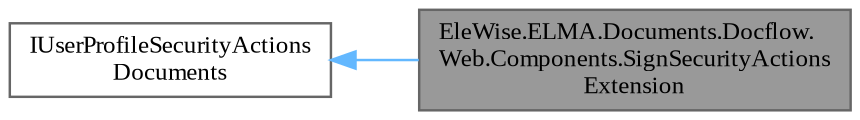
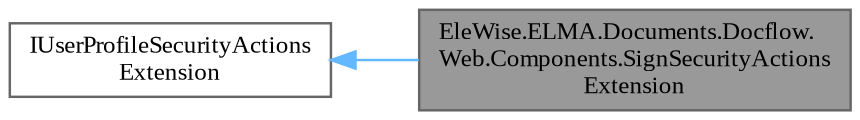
  digraph {
    rankdir=LR
    fontname="Liberation Serif"
    node [color=gray40 fontname="Liberation Serif" fontsize=10 shape=box style=filled]
    n1 [fillcolor=grey60 fontcolor=black height=0.2 label="EleWise.ELMA.Documents.Docflow.\lWeb.Components.SignSecurityActions\lExtension" width=0.4]
-   n2 [fillcolor=white height=0.2 label="IUserProfileSecurityActions\lDocuments" width=0.4]
+   n2 [fillcolor=white height=0.2 label="IUserProfileSecurityActions\lExtension" width=0.4]
    n2 -> n1 [color=steelblue1 dir=back fontname="Liberation Serif" fontsize=10 labelfontname=Helvetica labelfontsize=10 style=solid]
  }
